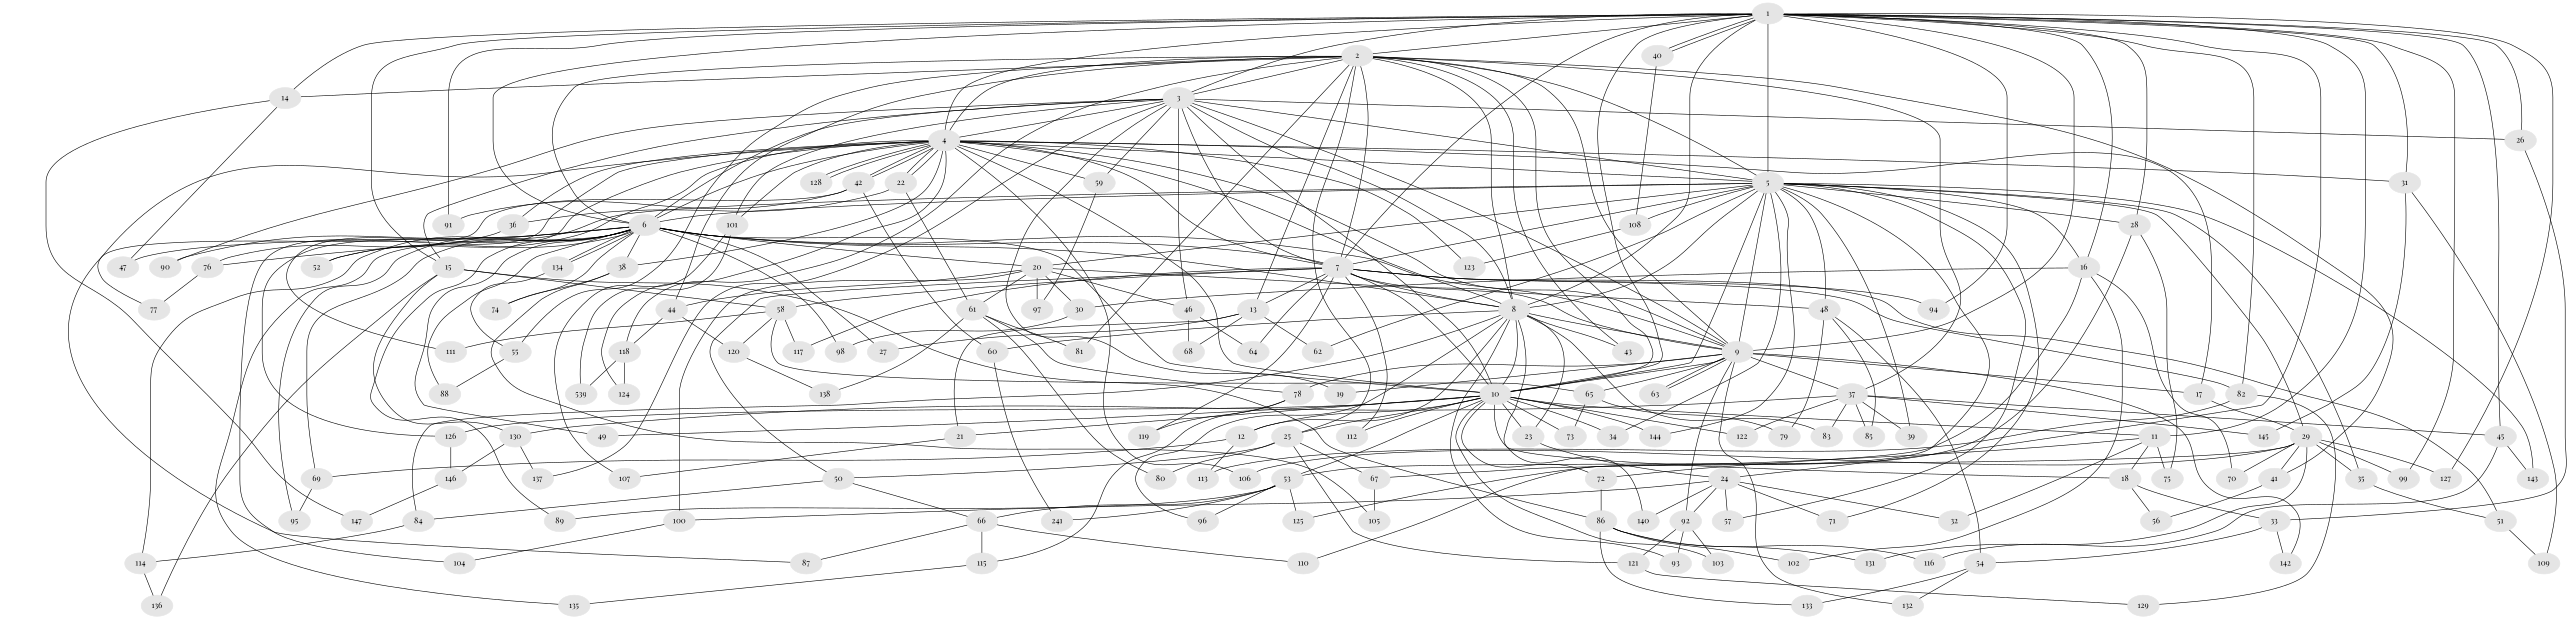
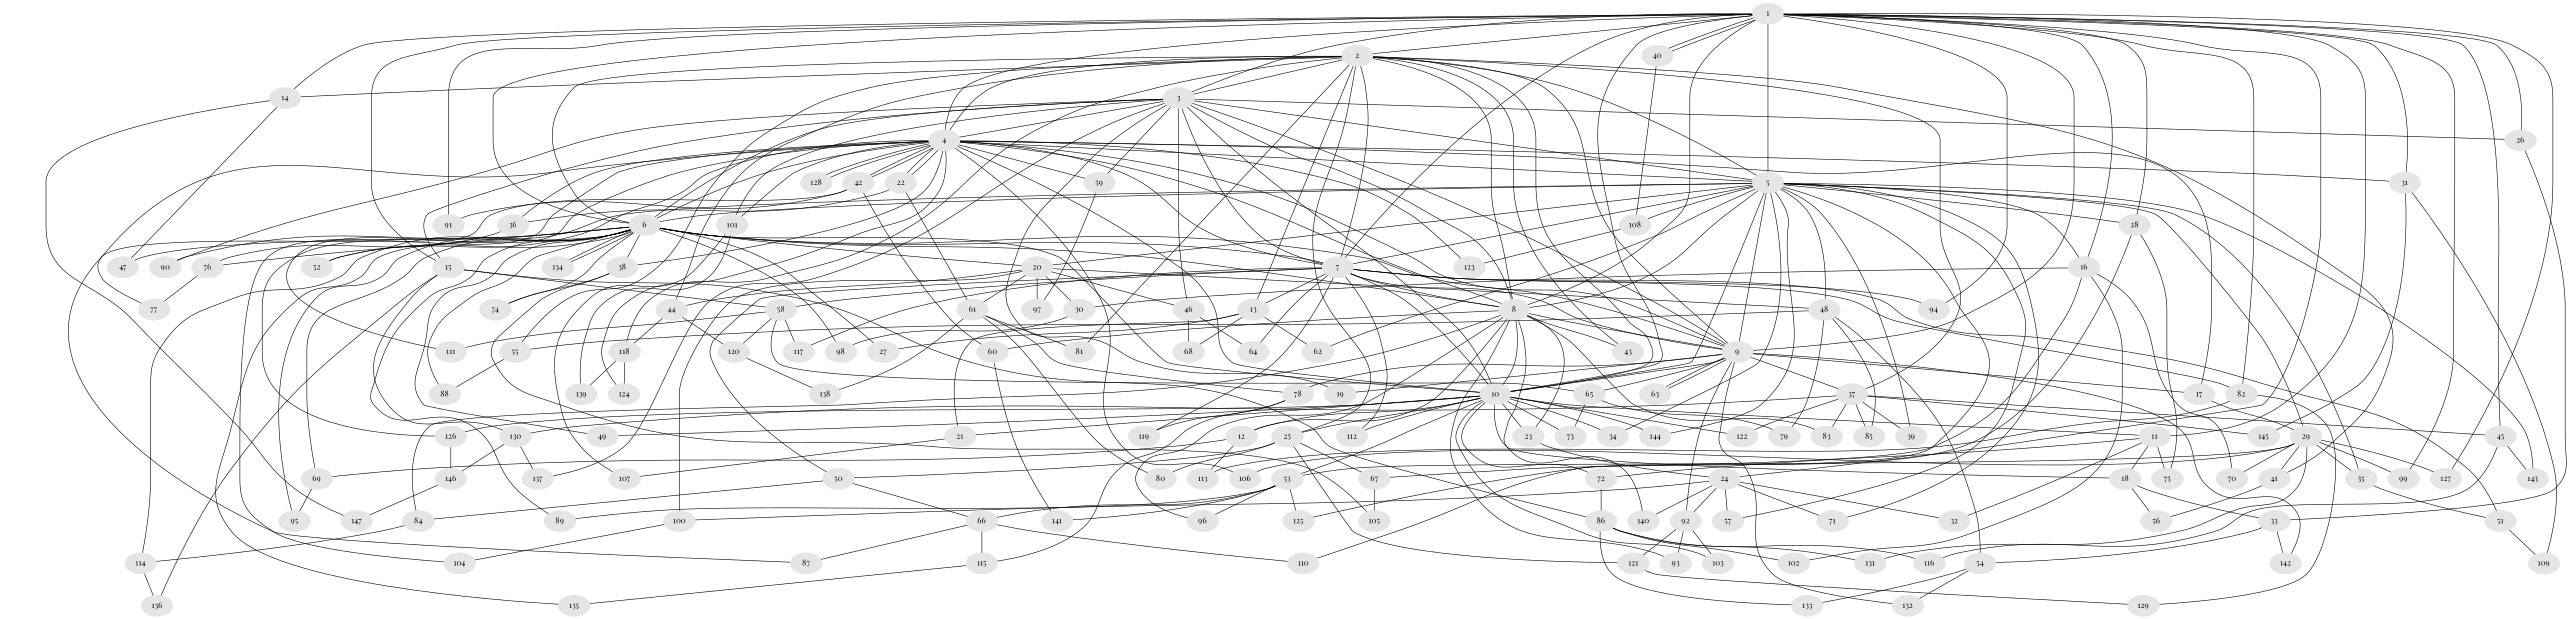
  graph {
    fontname="Playfair Display"
    node [color=gray90 fontname="Playfair Display" style=filled]
    edge [fontname="Playfair Display"]
    1
    2
    3
    4
    5
    6
    7
    8
    9
    10
    11
    14
    15
    16
    24
    26
    28
    31
    40
    45
    82
    91
    94
    99
    127
    13
    25
    37
    41
    43
    44
    55
    81
    118
    19
    46
    59
    90
    101
    137
    17
    22
    36
    38
    42
    52
    77
    104
    106
    111
    123
    124
    128
    20
    29
    34
    35
    39
    48
    57
    62
    71
    108
    110
    126
    143
    144
    27
    47
    49
    69
    74
    76
    88
    89
    95
    98
    114
    134
    135
    50
    51
    58
    64
    112
    117
    119
    12
    23
    60
    83
    84
    93
    96
    140
    63
    65
    78
    92
    132
    142
    18
    21
    53
    72
    73
    103
    122
    32
    75
    147
    86
    130
    136
    30
    67
    70
    102
    100
    33
    125
    109
    145
    116
    113
    129
    68
    80
    121
    85
    56
    120
-   139 [label=539]
+   139
    97
    107
    61
    105
    87
    131
    54
    79
    146
    66
-   141 [label=241]
+   141
    115
    133
    138
    1 -- 2
    1 -- 3
    1 -- 4
    1 -- 5
    1 -- 6
    1 -- 7
    1 -- 8
    1 -- 9
    1 -- 10
    1 -- 11
    1 -- 14
    1 -- 15
    1 -- 16
    1 -- 24
    1 -- 26
    1 -- 28
    1 -- 31
    1 -- 40
    1 -- 40
    1 -- 45
    1 -- 82
    1 -- 91
    1 -- 94
    1 -- 99
    1 -- 127
    2 -- 3
    2 -- 4
    2 -- 5
    2 -- 6
    2 -- 7
    2 -- 8
    2 -- 9
    2 -- 10
    2 -- 14
    2 -- 13
    2 -- 25
    2 -- 37
    2 -- 41
    2 -- 43
    2 -- 44
    2 -- 55
    2 -- 81
    2 -- 118
    3 -- 4
    3 -- 5
    3 -- 6
    3 -- 7
    3 -- 8
    3 -- 9
    3 -- 10
    3 -- 15
    3 -- 26
    3 -- 19
    3 -- 46
    3 -- 59
    3 -- 90
    3 -- 101
    3 -- 137
    4 -- 5
    4 -- 6
    4 -- 7
    4 -- 8
    4 -- 9
    4 -- 10
    4 -- 31
    4 -- 59
    4 -- 101
    4 -- 17
    4 -- 22
    4 -- 22
    4 -- 36
    4 -- 38
    4 -- 42
    4 -- 42
    4 -- 52
    4 -- 77
    4 -- 104
    4 -- 106
    4 -- 111
    4 -- 123
    4 -- 124
    4 -- 128
    4 -- 128
    5 -- 6
    5 -- 7
    5 -- 8
    5 -- 9
    5 -- 10
    5 -- 16
    5 -- 28
    5 -- 20
    5 -- 29
    5 -- 34
    5 -- 35
    5 -- 39
    5 -- 48
    5 -- 57
    5 -- 62
    5 -- 71
    5 -- 108
    5 -- 110
    5 -- 126
    5 -- 143
    5 -- 144
    6 -- 7
    6 -- 8
    6 -- 9
    6 -- 10
    6 -- 90
    6 -- 38
    6 -- 52
    6 -- 20
    6 -- 27
    6 -- 47
    6 -- 49
    6 -- 69
    6 -- 74
    6 -- 76
    6 -- 88
    6 -- 89
    6 -- 95
    6 -- 98
    6 -- 114
    6 -- 134
    6 -- 134
    6 -- 135
    7 -- 8
    7 -- 9
    7 -- 10
    7 -- 82
    7 -- 94
    7 -- 13
    7 -- 50
    7 -- 51
    7 -- 58
    7 -- 64
    7 -- 112
    7 -- 117
    7 -- 119
    8 -- 9
    8 -- 10
    8 -- 43
    8 -- 12
    8 -- 23
    8 -- 60
    8 -- 83
    8 -- 84
    8 -- 93
    8 -- 96
    8 -- 140
    9 -- 10
    9 -- 37
    9 -- 19
    9 -- 17
    9 -- 63
    9 -- 63
    9 -- 65
    9 -- 78
    9 -- 92
    9 -- 132
    9 -- 142
    10 -- 11
    10 -- 25
    10 -- 34
    10 -- 126
    10 -- 144
    10 -- 49
    10 -- 112
    10 -- 12
    10 -- 23
    10 -- 18
    10 -- 21
    10 -- 53
    10 -- 72
    10 -- 73
    10 -- 103
    10 -- 122
    11 -- 18
    11 -- 72
    11 -- 32
    11 -- 75
    14 -- 47
    14 -- 147
    15 -- 58
    15 -- 86
    15 -- 130
    15 -- 136
    16 -- 30
    16 -- 67
    16 -- 70
    16 -- 102
    24 -- 57
    24 -- 71
    24 -- 140
    24 -- 92
    24 -- 32
    24 -- 100
    26 -- 33
    28 -- 75
    28 -- 125
    31 -- 109
    31 -- 145
    40 -- 108
    45 -- 143
    45 -- 116
    82 -- 113
    82 -- 129
    13 -- 62
    13 -- 27
    13 -- 21
    13 -- 68
    25 -- 50
    25 -- 67
    25 -- 80
    25 -- 121
    37 -- 45
    37 -- 39
    37 -- 83
    37 -- 122
    37 -- 130
    37 -- 145
    37 -- 85
    41 -- 56
    44 -- 118
    44 -- 120
    55 -- 88
    118 -- 124
    118 -- 139
    46 -- 64
    46 -- 68
    59 -- 97
    101 -- 139
    101 -- 107
    17 -- 29
    22 -- 36
    22 -- 61
    36 -- 76
    38 -- 74
    38 -- 105
    42 -- 91
    42 -- 60
    42 -- 87
    20 -- 44
    20 -- 46
    20 -- 48
    20 -- 30
    20 -- 100
    20 -- 97
    20 -- 61
    29 -- 99
    29 -- 127
    29 -- 41
    29 -- 106
    29 -- 35
    29 -- 53
    29 -- 70
    29 -- 131
    35 -- 51
-   134 -- 55
+   48 -- 55
    48 -- 85
    48 -- 54
    48 -- 79
    108 -- 123
    126 -- 146
    69 -- 95
    76 -- 77
    114 -- 136
    50 -- 84
    50 -- 66
    51 -- 109
    58 -- 111
    58 -- 117
    58 -- 65
    58 -- 120
    12 -- 69
    12 -- 113
    23 -- 24
    60 -- 141
    84 -- 114
    65 -- 73
    65 -- 79
    78 -- 119
    78 -- 115
    92 -- 93
    92 -- 103
    92 -- 121
    18 -- 33
    18 -- 56
    21 -- 107
    53 -- 89
    53 -- 96
    53 -- 125
    53 -- 66
    53 -- 141
    72 -- 86
    86 -- 102
    86 -- 116
    86 -- 131
    86 -- 133
    130 -- 137
    130 -- 146
    30 -- 98
    67 -- 105
    100 -- 104
    33 -- 142
    33 -- 54
    121 -- 129
    120 -- 138
    61 -- 81
    61 -- 78
    61 -- 80
    61 -- 138
    54 -- 132
    54 -- 133
    146 -- 147
    66 -- 110
    66 -- 87
    66 -- 115
    115 -- 135
  }
